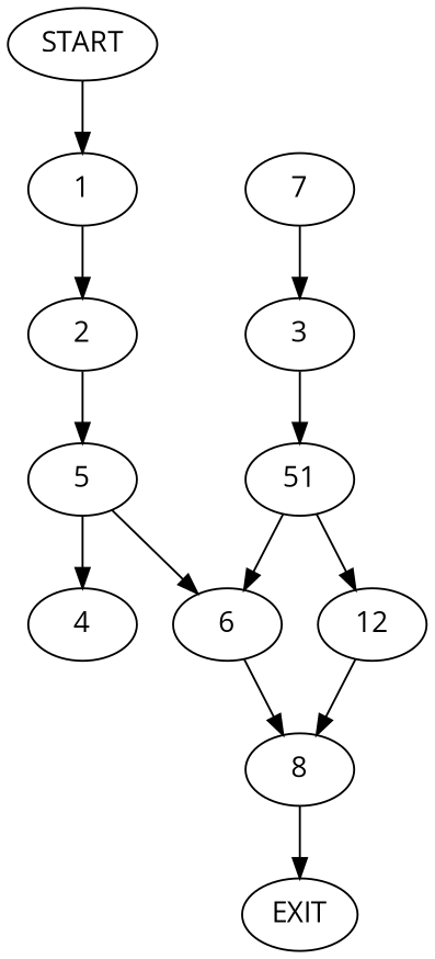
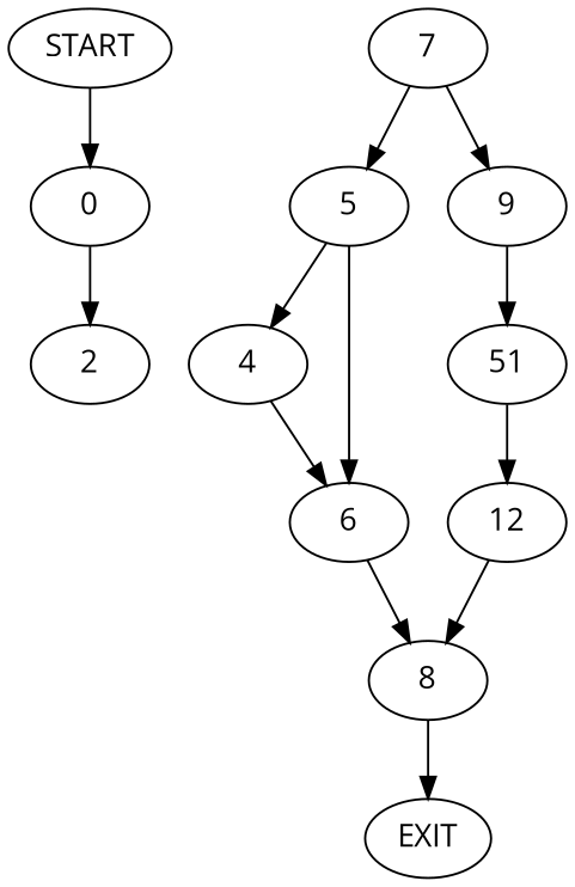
  digraph {
    fontname="Open Sans"
    node [fontname="Open Sans"]
    edge [fontname="Open Sans"]
    n1 [label=START]
-   1
+   1 [label=0]
    2
    n4 [label=EXIT]
    5
    4
    6
    8
    7
-   9 [label=3]
+   9
    n11 [label=51]
    12
    n1 -> 1
    1 -> 2
-   2 -> 5
+   7 -> 5
    5 -> 4
    5 -> 6
-   n11 -> 6
+   4 -> 6
    6 -> 8
    8 -> n4
    7 -> 9
    9 -> n11
    n11 -> 12
    12 -> 8
  }
